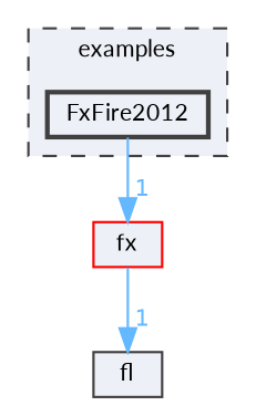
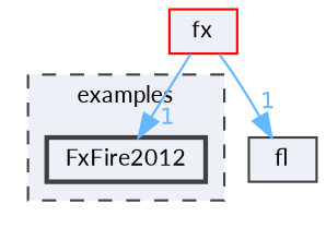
  digraph {
    compound=true
    fontname=Lato
    node [color=grey25 fillcolor="#edf0f7" fontname=Lato fontsize=10 shape=box style=filled]
    edge [color=steelblue1 fontcolor=steelblue1 fontname=Lato fontsize=10 headlabel=1 labeldistance=1.5 labelfontname=Helvetica labelfontsize=10]
    n1 [height=0.2 label=FxFire2012 style="filled,bold" width=0.4]
    n2 [color=red height=0.2 label=fx width=0.4]
    n3 [height=0.2 label=fl width=0.4]
    subgraph cluster_1 {
      bgcolor="#edf0f7"
      fontsize=10
      label=examples
      pencolor=grey25
      style="filled,dashed"
      n1
    }
-   n1 -> n2
+   n2 -> n1
    n2 -> n3
  }
